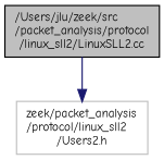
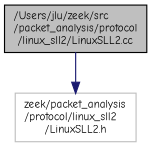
  digraph {
    fontname="Comic Neue"
    node [fontname="Comic Neue" fontsize=10 shape=record style=filled]
    n1 [color=black fillcolor=grey75 fontcolor=black height=0.2 label="/Users/jlu/zeek/src\l/packet_analysis/protocol\l/linux_sll2/LinuxSLL2.cc" width=0.4]
-   n2 [color=grey75 fillcolor=white height=0.2 label="zeek/packet_analysis\l/protocol/linux_sll2\l/Users2.h" width=0.4]
+   n2 [color=grey75 fillcolor=white height=0.2 label="zeek/packet_analysis\l/protocol/linux_sll2\l/LinuxSLL2.h" width=0.4]
    n1 -> n2 [color=midnightblue fontname="Comic Neue" fontsize=10 labelfontname=Helvetica labelfontsize=10 style=solid]
  }
